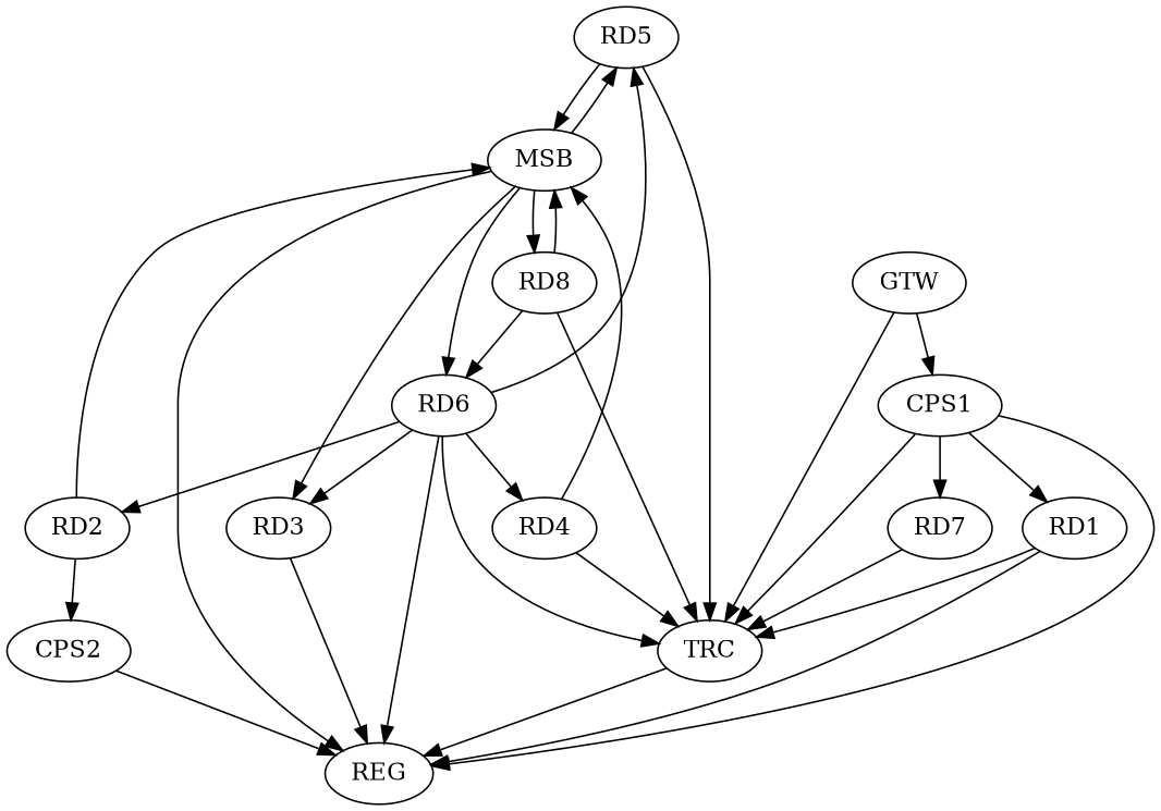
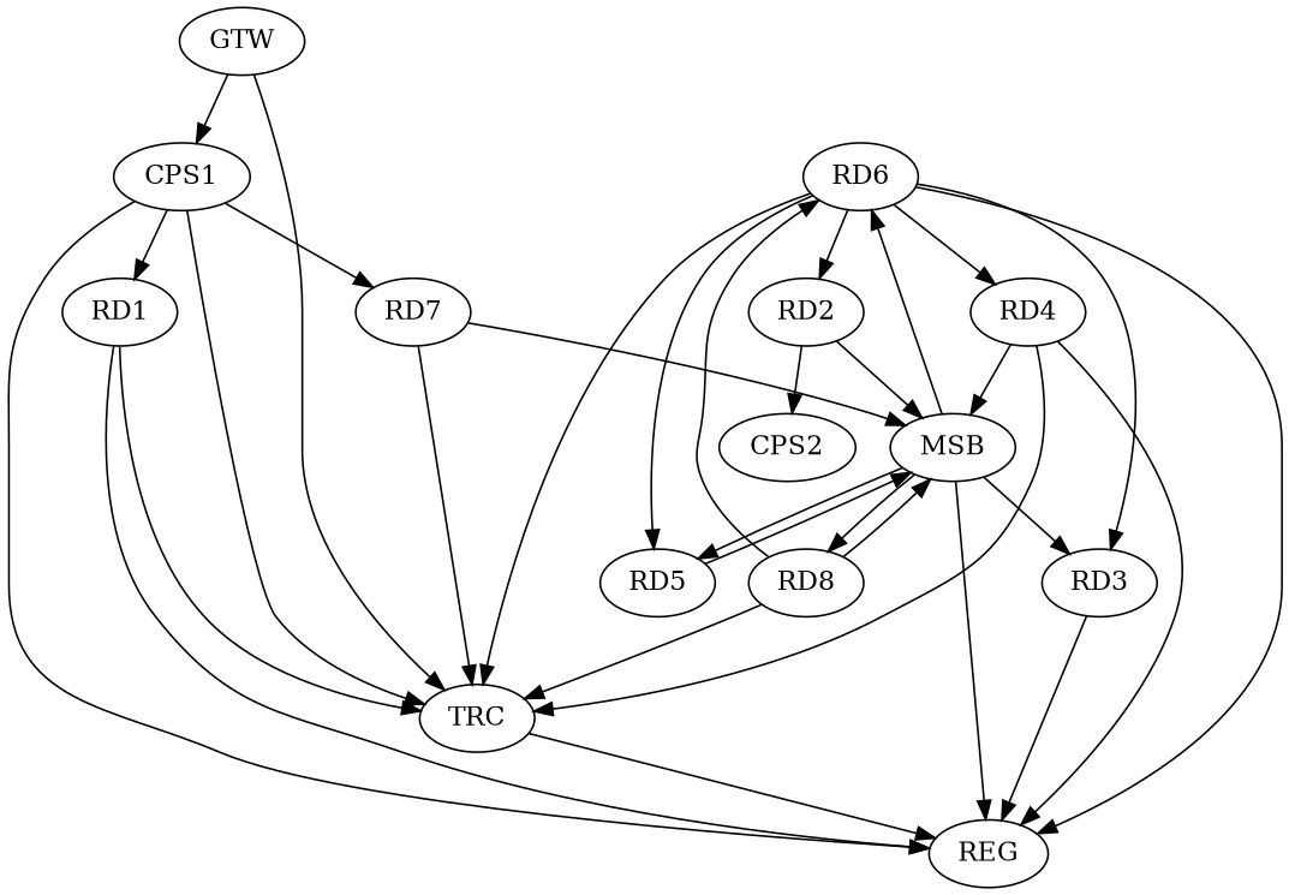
  strict digraph {
    n1 [label=RD1]
    n2 [label=REG]
    n3 [label=TRC]
    n4 [label=RD2]
    n5 [label=MSB]
    n6 [label=CPS2]
    n7 [label=RD3]
    n8 [label=RD5]
    n9 [label=RD6]
    n10 [label=RD8]
    n11 [label=RD4]
    n12 [label=RD7]
    n13 [label=CPS1]
    n14 [label=GTW]
    n1 -> n2
    n1 -> n3
    n3 -> n2
    n4 -> n5
    n4 -> n6
    n5 -> n2
    n5 -> n7
    n5 -> n8
    n5 -> n9
    n5 -> n10
-   n6 -> n2
+   n11 -> n2
    n7 -> n2
-   n8 -> n3
    n8 -> n5
    n9 -> n2
    n9 -> n3
    n9 -> n4
    n9 -> n7
    n9 -> n8
    n9 -> n11
    n10 -> n3
    n10 -> n5
    n10 -> n9
    n11 -> n3
    n11 -> n5
    n12 -> n3
+   n12 -> n5
    n13 -> n1
    n13 -> n2
    n13 -> n3
    n13 -> n12
    n14 -> n3
    n14 -> n13
  }
